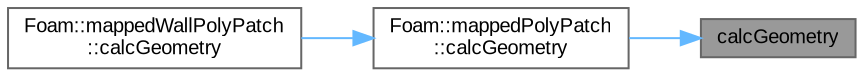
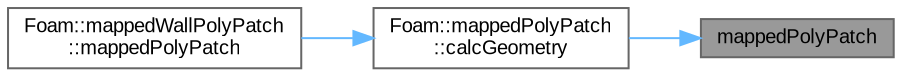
  digraph {
    fontname="Liberation Sans"
    rankdir=RL
    node [color=grey40 fillcolor=white fontname="Liberation Sans" fontsize=10 shape=box style=filled]
    edge [color=steelblue1 dir=back fontname="Liberation Sans" fontsize=10 labelfontname=Helvetica labelfontsize=10 style=solid]
-   n1 [color=gray40 fillcolor=grey60 fontcolor=black height=0.2 label=calcGeometry width=0.4]
+   n1 [color=gray40 fillcolor=grey60 fontcolor=black height=0.2 label=mappedPolyPatch width=0.4]
    n2 [height=0.2 label="Foam::mappedPolyPatch\l::calcGeometry" width=0.4]
-   n3 [height=0.2 label="Foam::mappedWallPolyPatch\l::calcGeometry" width=0.4]
+   n3 [height=0.2 label="Foam::mappedWallPolyPatch\l::mappedPolyPatch" width=0.4]
    n1 -> n2
    n2 -> n3
  }
